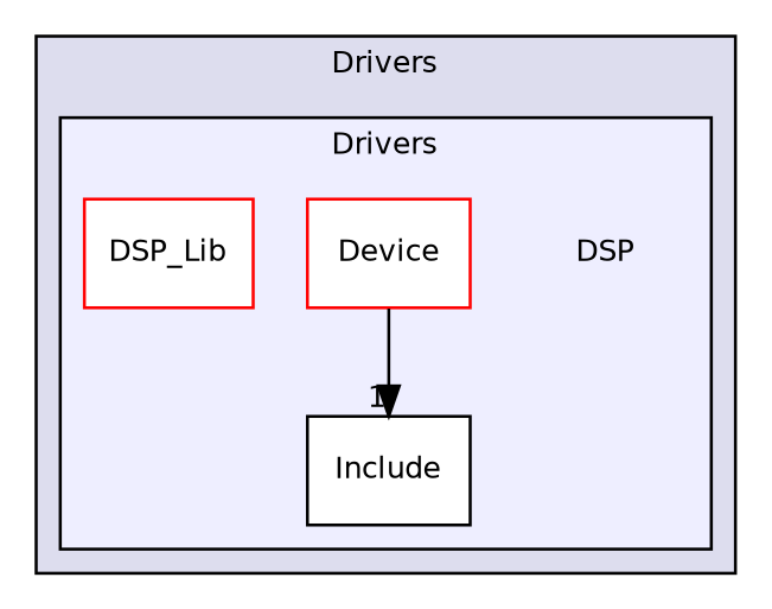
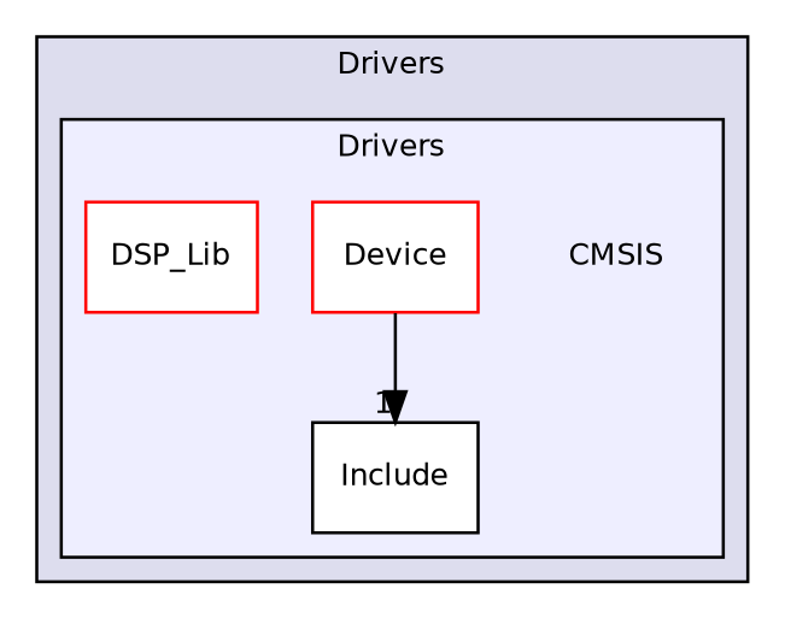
  digraph {
    compound=true
    fontname="DejaVu Sans"
    node [fontname="DejaVu Sans" fontsize=10 shape=box fillcolor=white style=filled]
-   n1 [label=DSP shape=plaintext fillcolor="" style=""]
+   n1 [label=CMSIS shape=plaintext fillcolor="" style=""]
    n2 [color=red label=Device]
    n3 [color=red label=DSP_Lib]
    n4 [label=Include]
    subgraph cluster_1 {
      bgcolor="#ddddee"
      fontsize=10
      label=Drivers
      pencolor=black
      subgraph cluster_2 {
        bgcolor="#eeeeff"
        fontsize=10
        pencolor=black
        n1
        n2
        n3
        n4
      }
    }
    n2 -> n4 [headlabel=1 labeldistance=1.5 labelfontname=Helvetica labelfontsize=10 fontname="DejaVu Sans"]
  }
